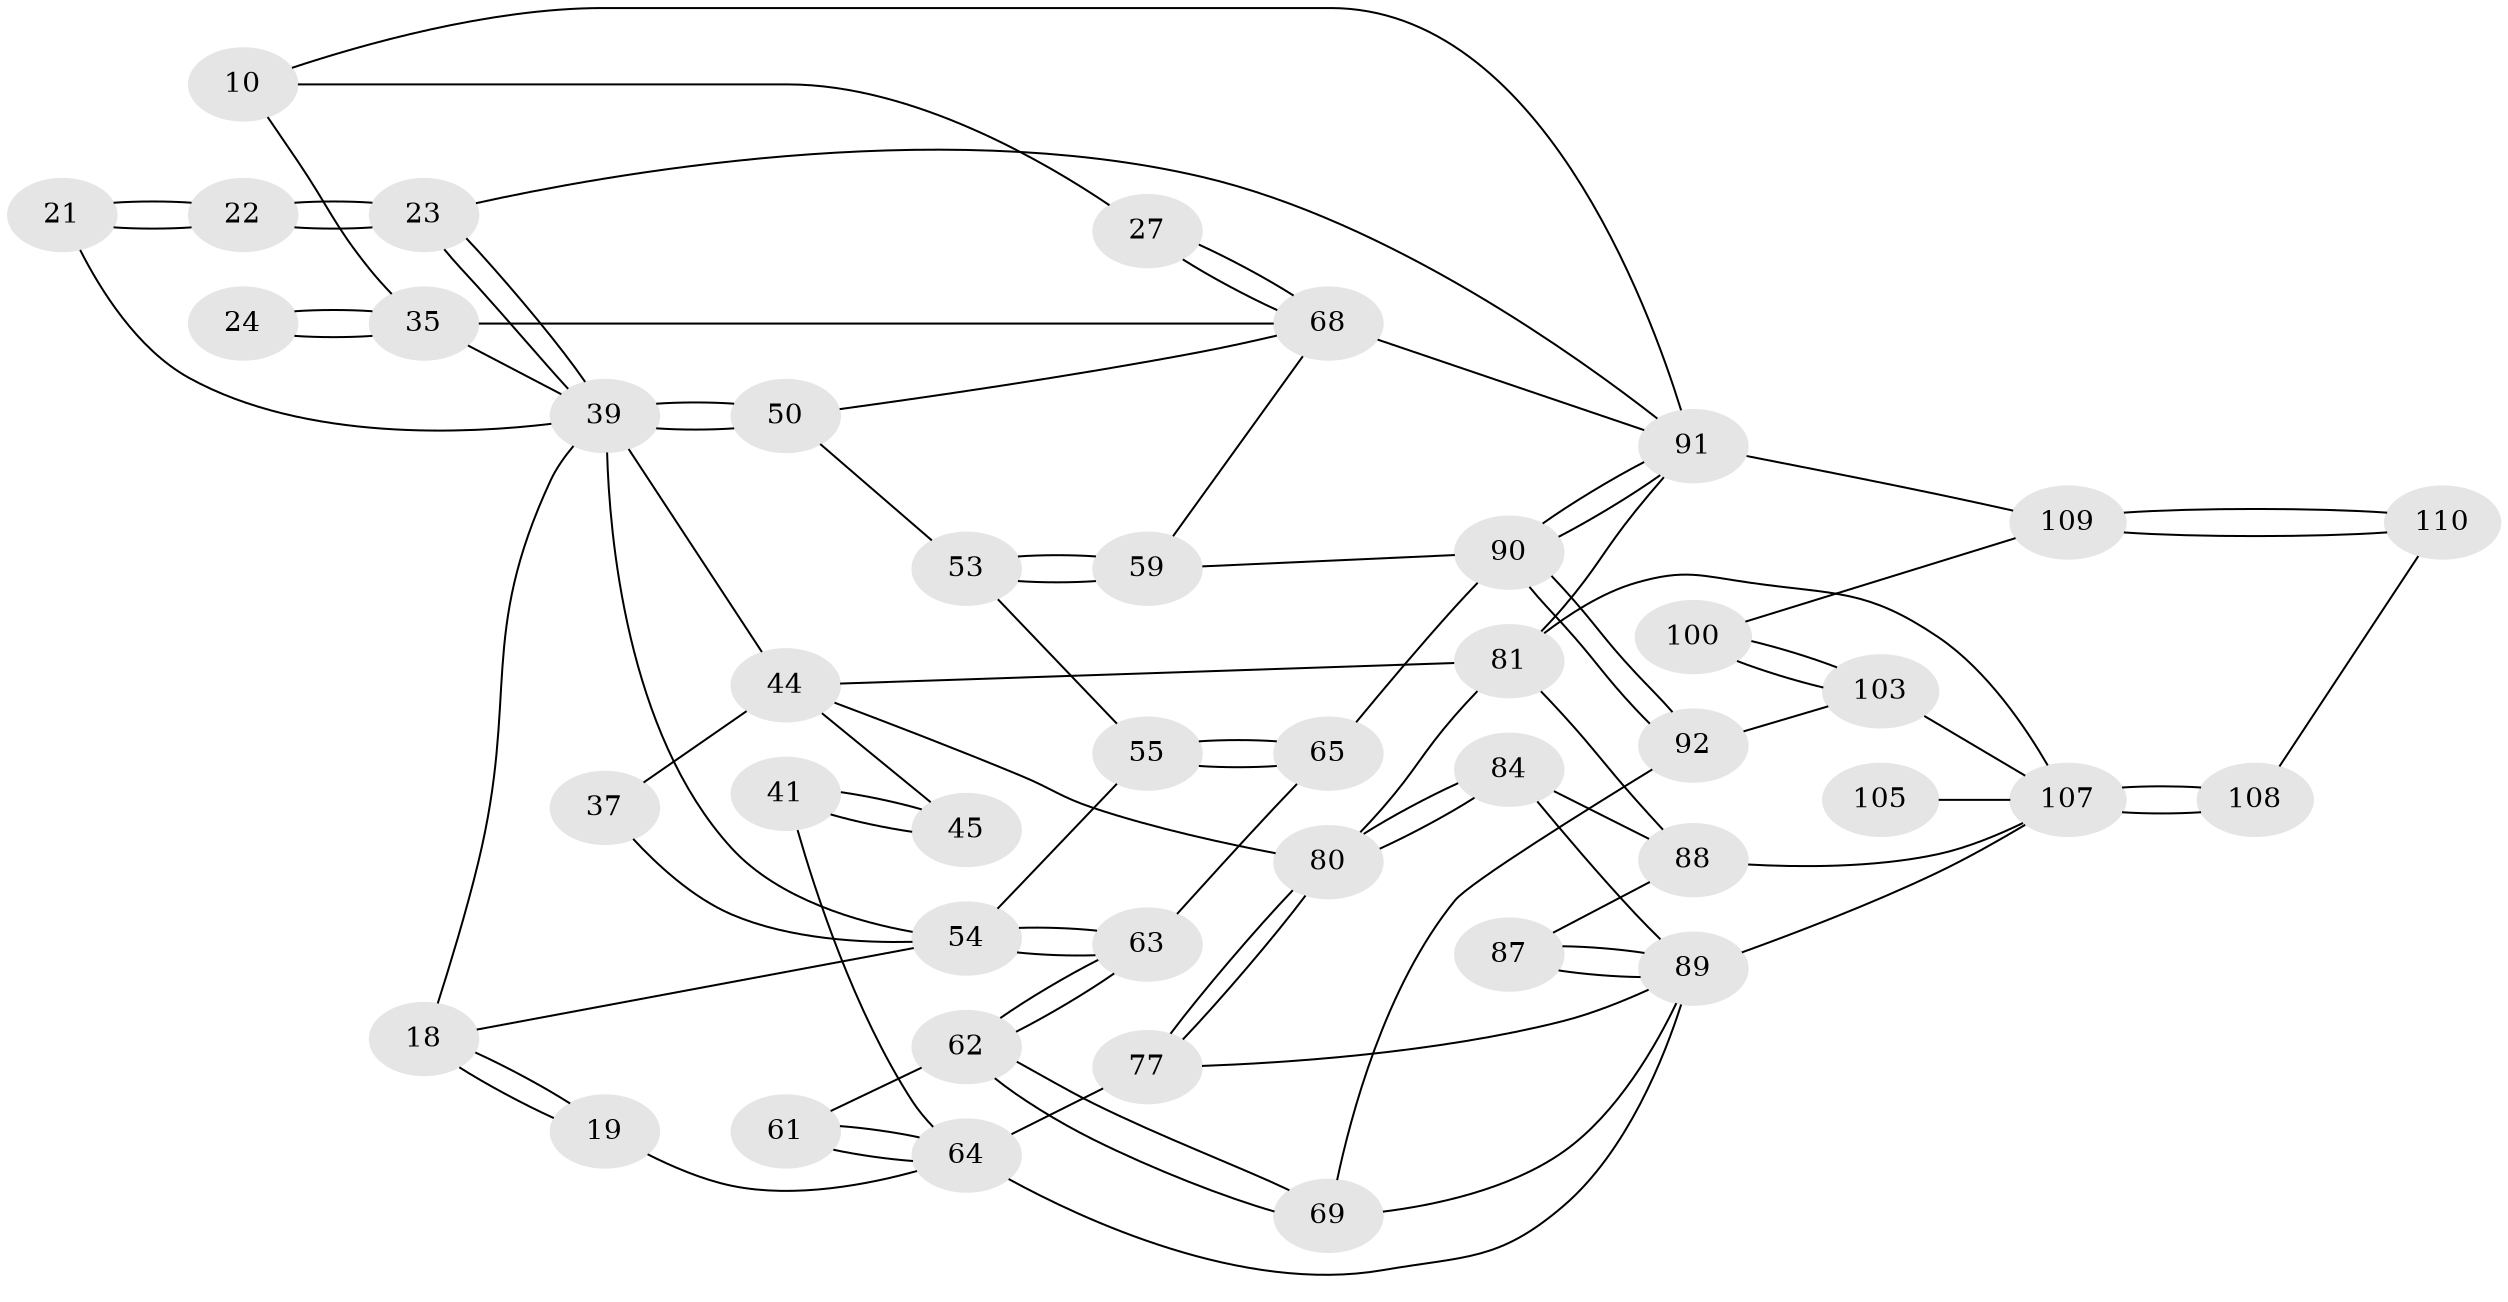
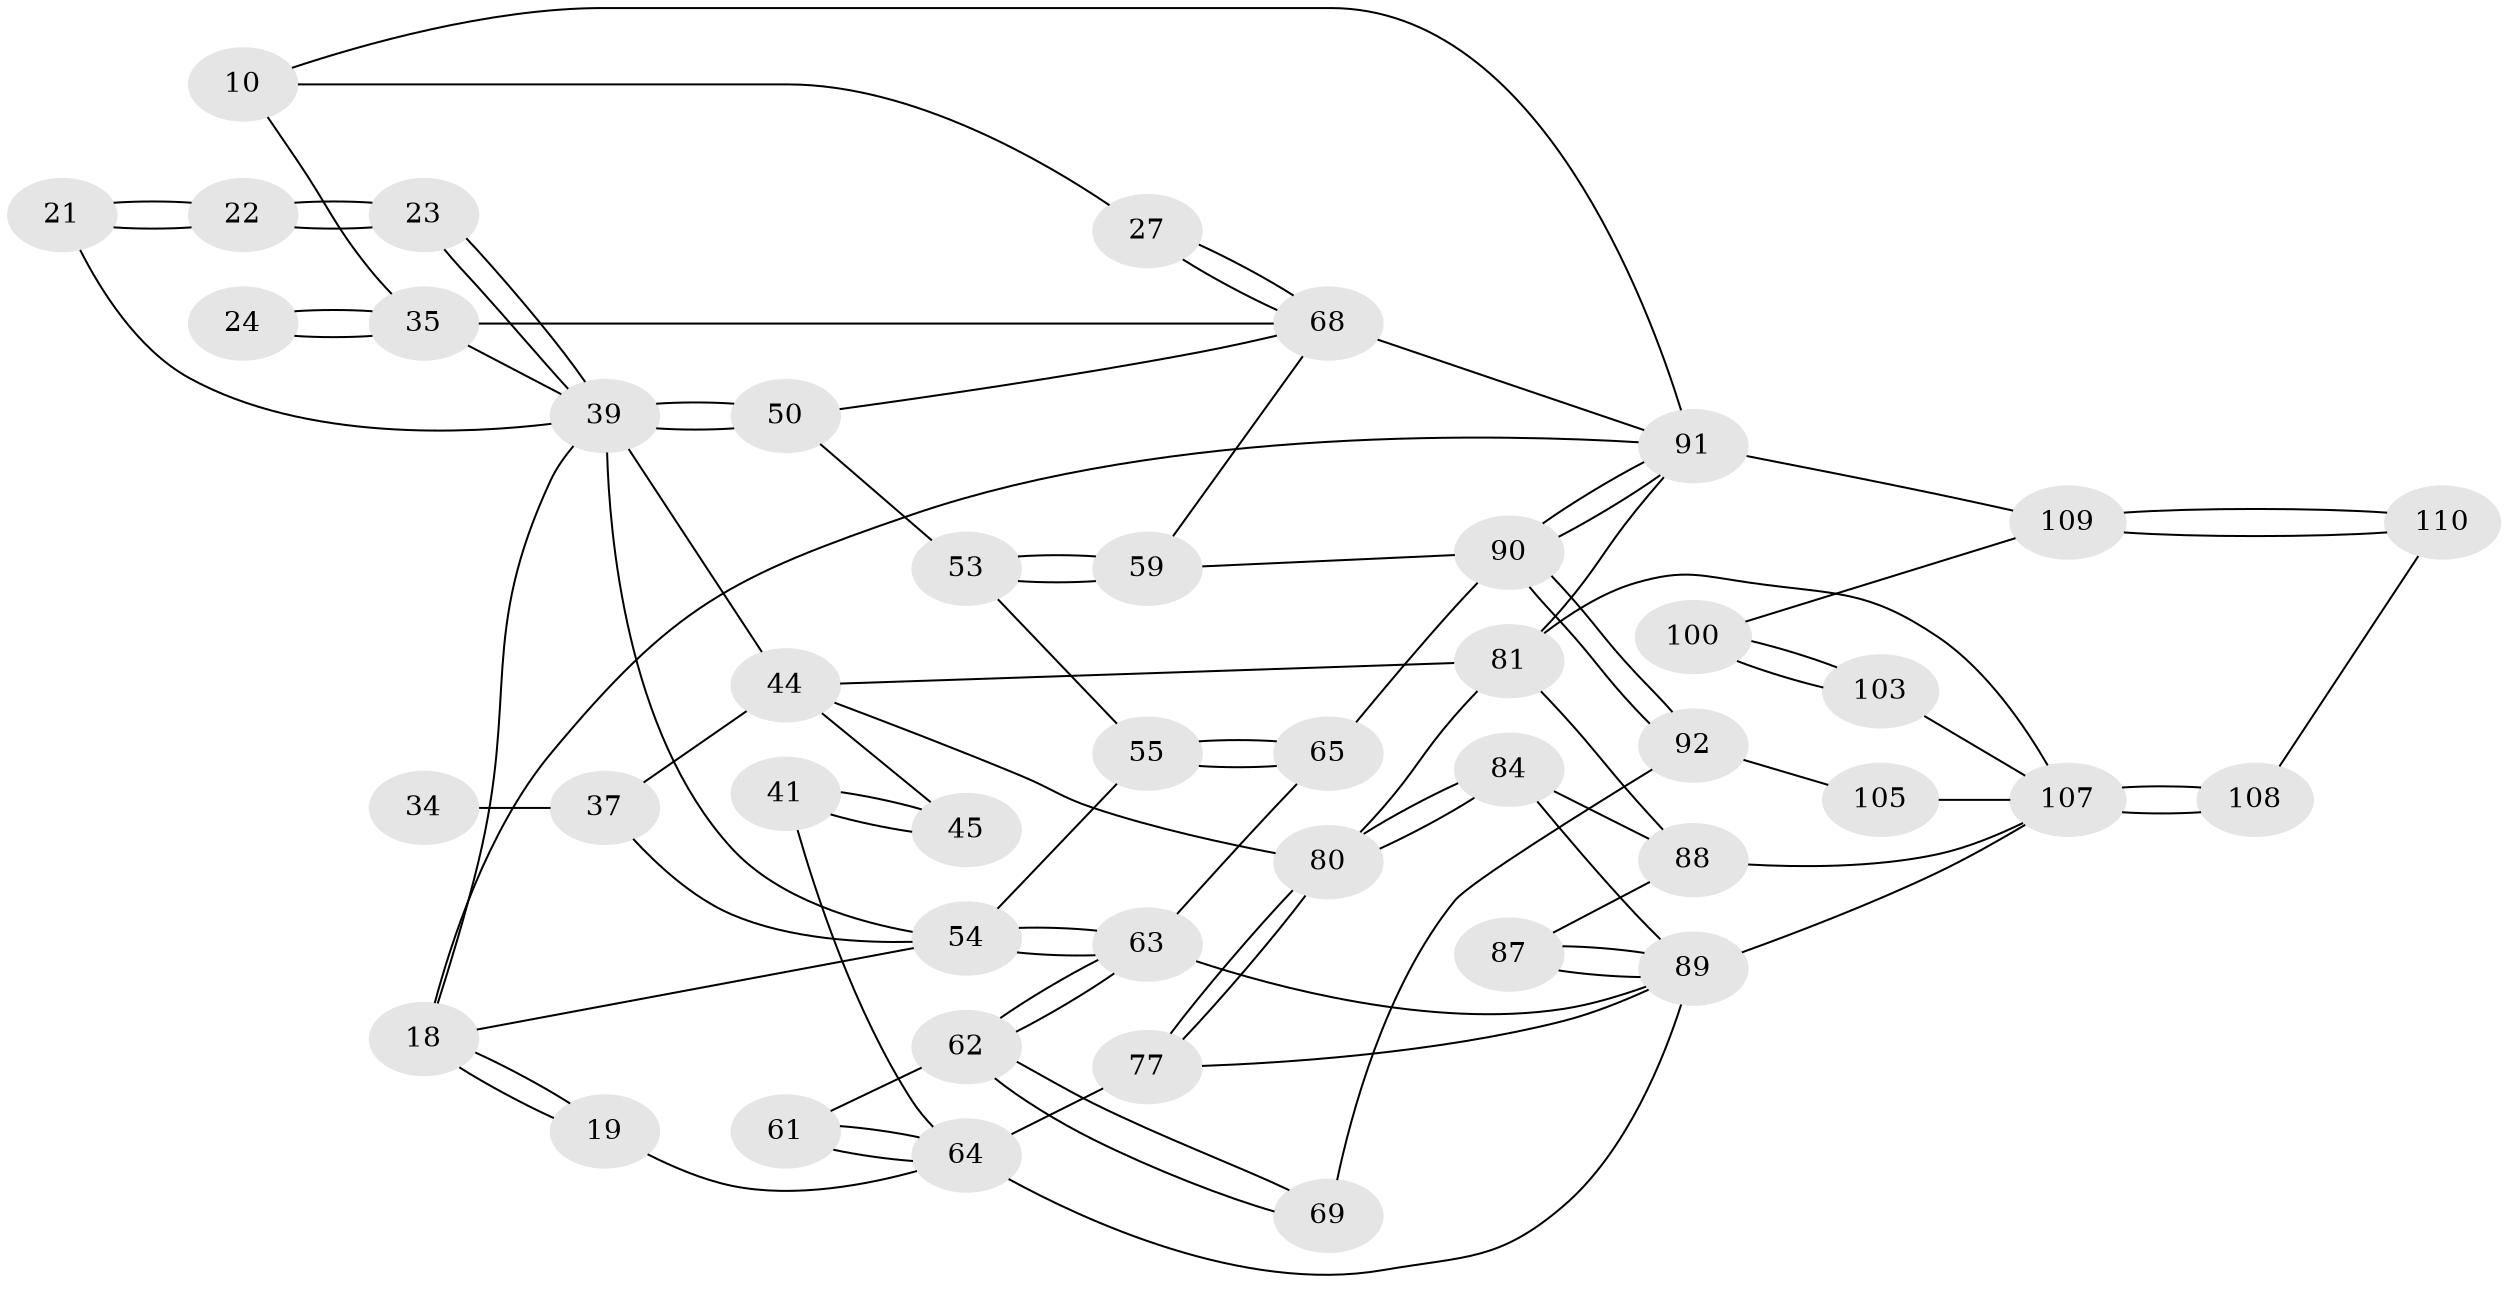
  graph {
    rankdir=LR
    node [color=gray90 style=filled]
    n1 [label=35 super="+14+13+9"]
    10
    27
    91 [super="+71+72"]
    39 [super="+38+31+12"]
    68 [super="+60+51+26"]
    109 [super="+102+101"]
    18 [super="+6+5+7+15"]
    19
    54 [super="+49+32"]
    64 [super="+58+42+43+48"]
    44 [super="+36"]
    50
    45 [super="+40"]
    80 [super="+47"]
    81 [super="+17"]
    55 [super="+52"]
    63
    21 [super="+20"]
    22
    23
    24
    37 [super="+33"]
+   34
    53
    41
    77 [super="+57"]
    89 [super="+74+73+75+76+85"]
    84
    88 [super="+83+82"]
    107 [super="+98+97+106+104"]
    59
    65
    90 [super="+67+66"]
    92 [super="+70"]
    61
    62
    69
    103 [super="+94+95"]
    108
    87 [super="+86"]
    105 [super="+96"]
    110
    100
    n1 -- 39 [weight=2]
    n1 -- 68
    10 -- n1
    10 -- 27
    10 -- 91
    27 -- 68 [weight=2]
    27 -- 68
    91 -- 109 [weight=2]
    39 -- 54
    39 -- 44
    39 -- 50
    39 -- 50
    68 -- 91
    109 -- 110 [weight=2]
    109 -- 110
-   23 -- 91
+   18 -- 91
    18 -- 39 [weight=2]
    18 -- 19 [weight=2]
    18 -- 19
    18 -- 54
    19 -- 64 [weight=2]
    54 -- 55 [weight=2]
    54 -- 63
    54 -- 63
    64 -- 77
    64 -- 89
    44 -- 45 [weight=2]
    44 -- 80
    44 -- 81
    50 -- 68
    50 -- 53
    80 -- 81
    80 -- 84
    80 -- 84
    81 -- 91 [weight=2]
    81 -- 88
    81 -- 107
    55 -- 65
    55 -- 65
    63 -- 65
    21 -- 39 [weight=2]
    21 -- 22 [weight=2]
    21 -- 22
    22 -- 23
    22 -- 23
    23 -- 39
    23 -- 39
    24 -- n1 [weight=2]
    24 -- n1
    37 -- 54
    37 -- 44
+   34 -- 37 [weight=2]
    53 -- 55
    53 -- 59
    53 -- 59
    41 -- 64
    41 -- 45 [weight=2]
    41 -- 45
    77 -- 80 [weight=2]
    77 -- 80
    77 -- 89 [weight=2]
    89 -- 107 [weight=2]
    84 -- 89
    84 -- 88
    88 -- 107 [weight=2]
    107 -- 108 [weight=2]
    107 -- 108
    59 -- 68
    59 -- 90
    65 -- 90
    90 -- 91
    90 -- 91
    90 -- 92 [weight=2]
    90 -- 92
-   92 -- 103
+   92 -- 105
    61 -- 64 [weight=2]
    61 -- 64
    61 -- 62
    62 -- 63
    62 -- 63
    62 -- 69
    62 -- 69
-   69 -- 89
+   63 -- 89
    69 -- 92
    103 -- 107 [weight=2]
    108 -- 110
    87 -- 89 [weight=3]
    87 -- 89
    87 -- 88
    105 -- 107 [weight=2]
    100 -- 109
    100 -- 103 [weight=2]
    100 -- 103
  }
